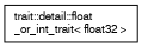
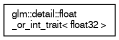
  digraph {
    rankdir=TB
-   n1 [color=black fillcolor=white fontname=FreeSans fontsize=10 height=0.2 label="trait::detail::float\l_or_int_trait\< float32 \>" shape=record style=filled width=0.4]
+   n1 [color=black fillcolor=white fontname=FreeSans fontsize=10 height=0.2 label="glm::detail::float\l_or_int_trait\< float32 \>" shape=record style=filled width=0.4]
  }
